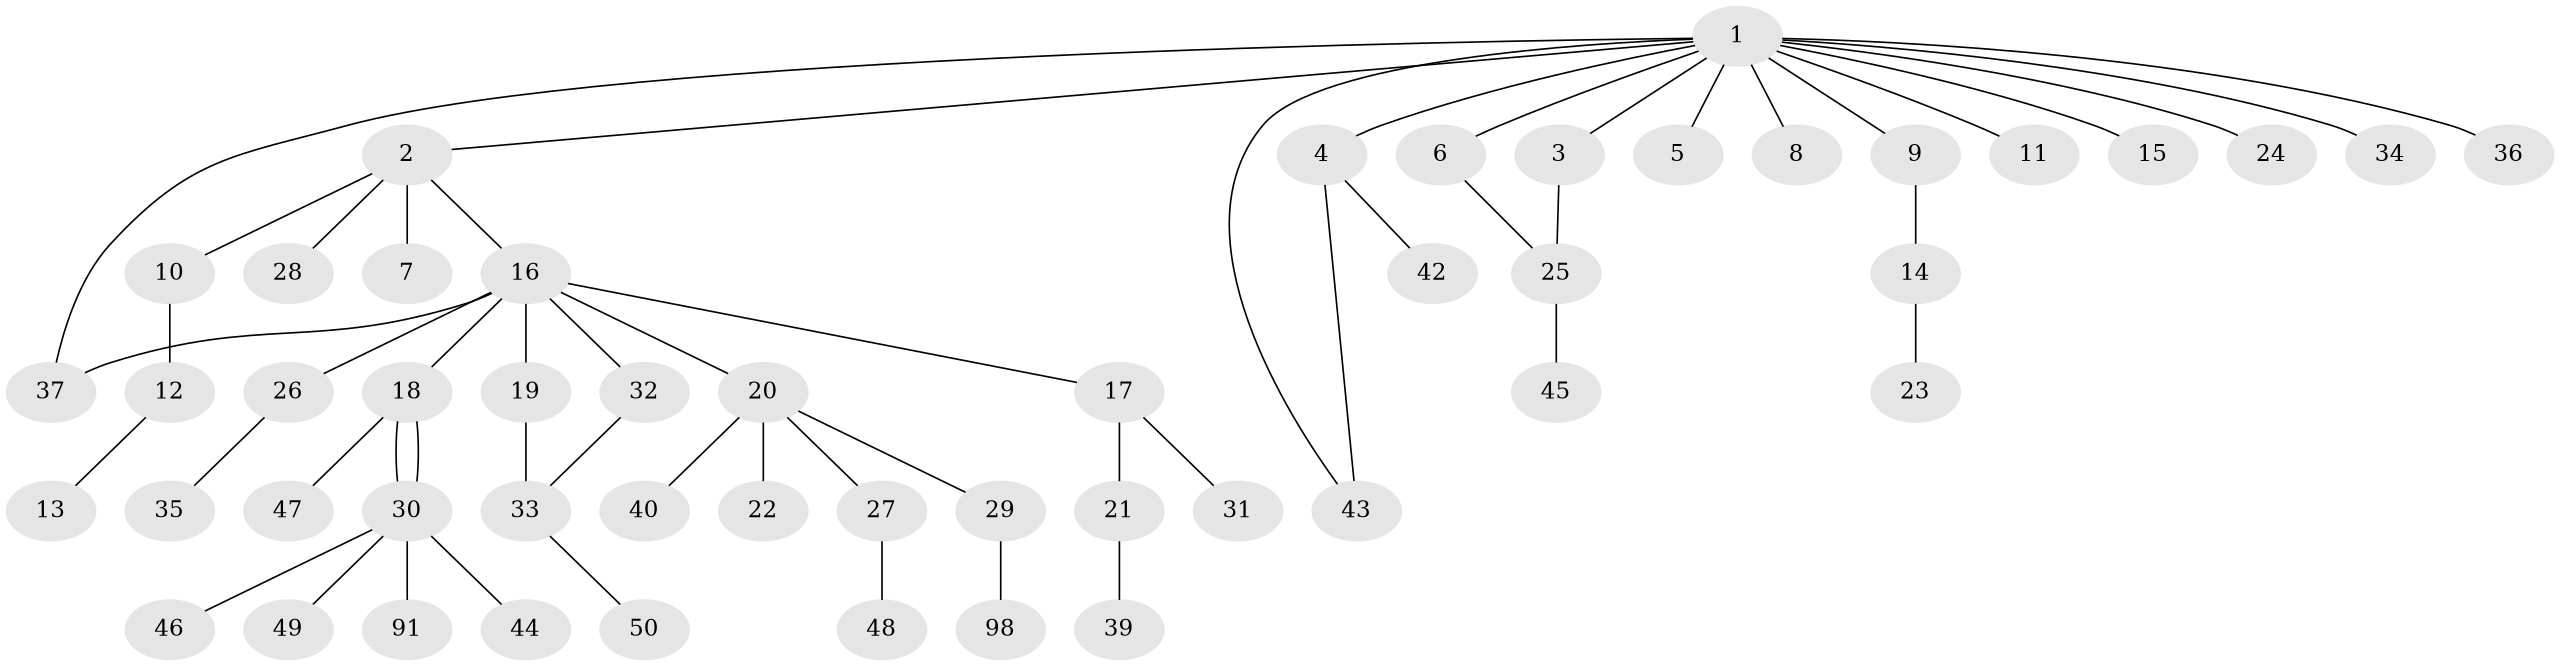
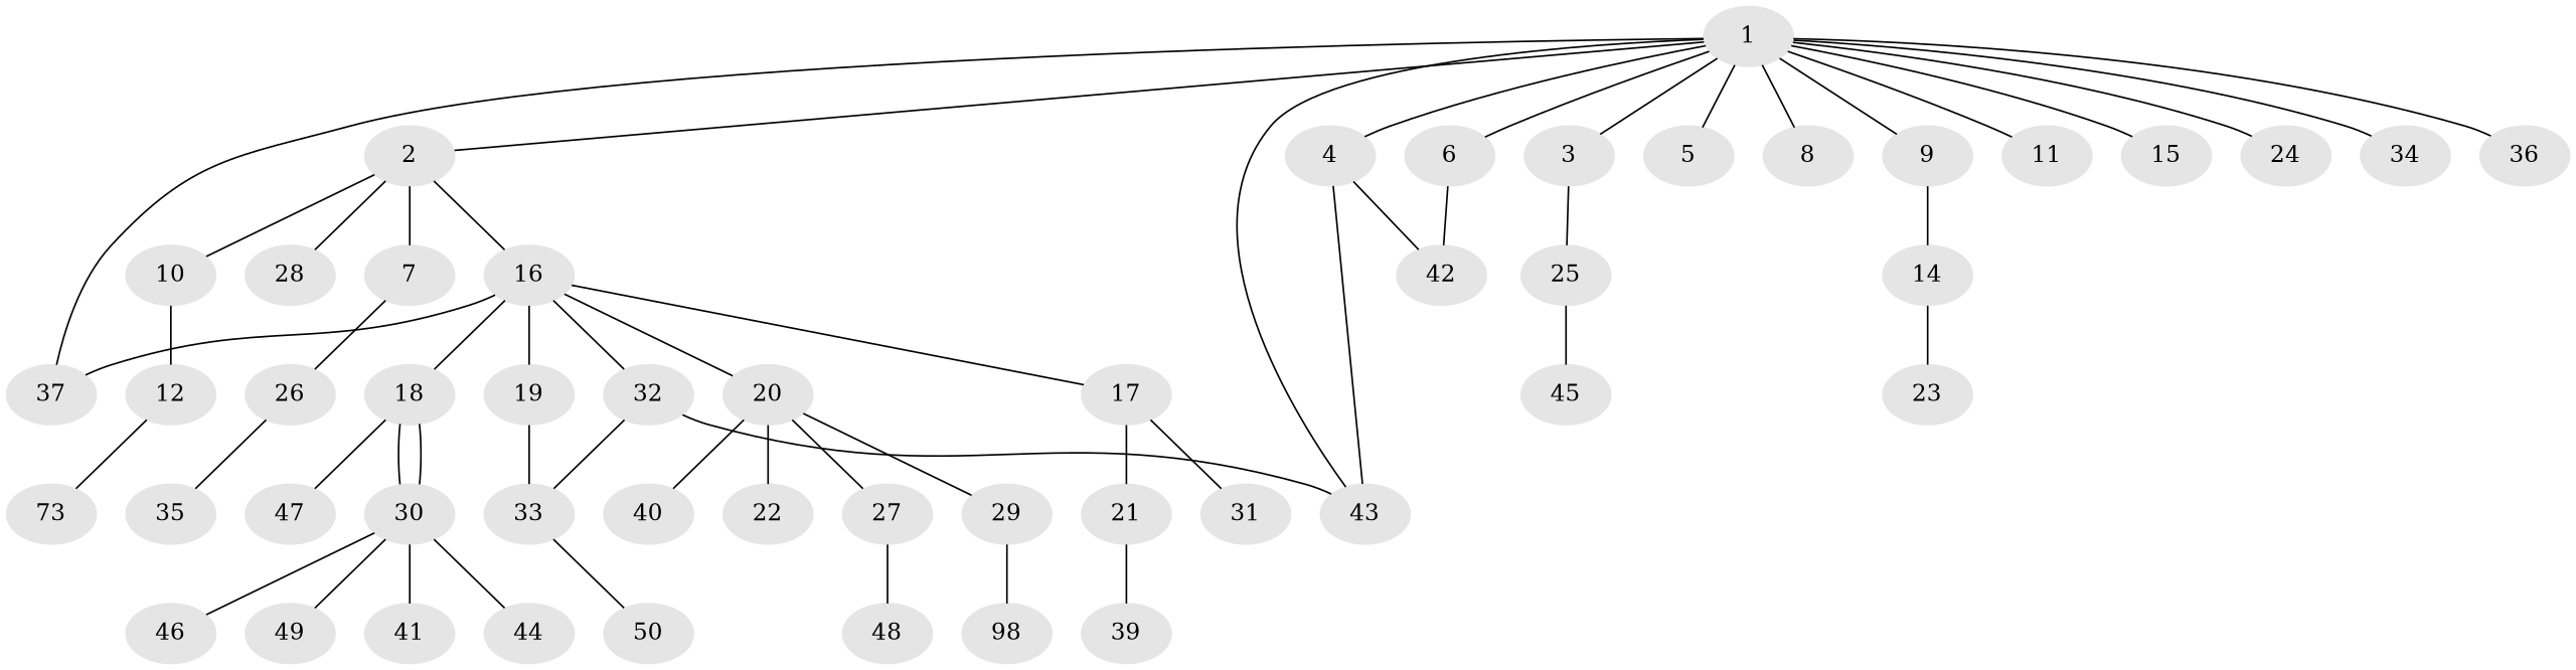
  graph {
    node [color=gray90 style=filled]
    1
    2
    3
    4
    5
    6
    8
    9
    11
    15
    24
    34
    36
    37
    43
    7
    10
    16
    28
    25
    42
    14
    12
    17
    18
    19
    20
    26
    32
    45
    23
-   13
+   13 [label=73]
    21
    31
    30
    47
    33
    22
    27
    29
    40
    35
    39
-   41 [label=91]
+   41
    44
    46
    49
    50
    48
    n50 [label=98]
    1 -- 2
    1 -- 3
    1 -- 4
    1 -- 5
    1 -- 6
    1 -- 8
    1 -- 9
    1 -- 11
    1 -- 15
    1 -- 24
    1 -- 34
    1 -- 36
    1 -- 37
    1 -- 43
    2 -- 7
    2 -- 10
    2 -- 16
    2 -- 28
    3 -- 25
    4 -- 43
    4 -- 42
-   6 -- 25
+   6 -- 42
    9 -- 14
    10 -- 12
    16 -- 37
    16 -- 17
    16 -- 18
    16 -- 19
    16 -- 20
-   16 -- 26
+   7 -- 26
    16 -- 32
    25 -- 45
    14 -- 23
    12 -- 13
    17 -- 21
    17 -- 31
    18 -- 30
    18 -- 30
    18 -- 47
    19 -- 33
    20 -- 22
    20 -- 27
    20 -- 29
    20 -- 40
    26 -- 35
+   32 -- 43
    32 -- 33
    21 -- 39
    30 -- 41
    30 -- 44
    30 -- 46
    30 -- 49
    33 -- 50
    27 -- 48
    29 -- n50
  }
